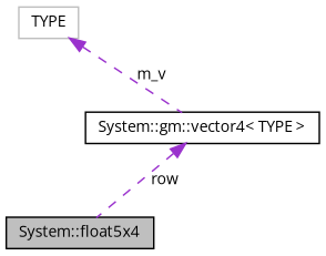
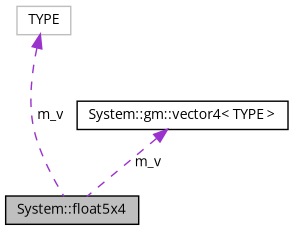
  digraph {
    fontname="Open Sans"
    node [color=black fillcolor=white fontname="Open Sans" fontsize=10 shape=record style=filled]
    edge [color=darkorchid3 dir=back fontname="Open Sans" fontsize=10 labelfontname=Helvetica labelfontsize=10 style=dashed]
    n1 [fillcolor=grey75 fontcolor=black height=0.2 label="System::float5x4" width=0.4]
    n2 [height=0.2 label="System::gm::vector4\< TYPE \>" width=0.4]
    n3 [color=grey75 height=0.2 label=TYPE width=0.4]
-   n2 -> n1 [label=" row"]
-   n3 -> n2 [label=" m_v"]
+   n2 -> n1 [label=" m_v"]
+   n3 -> n1 [label=" m_v"]
  }
